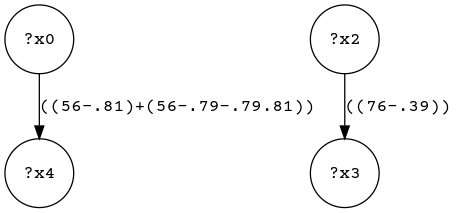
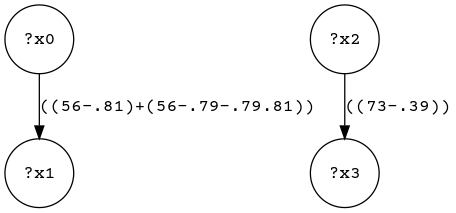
  digraph {
    fontname="Courier Prime"
    node [fontname="Courier Prime" shape=circle]
    edge [fontname="Courier Prime"]
    n1 [label="?x0"]
-   n2 [label="?x4"]
+   n2 [label="?x1"]
    n3 [label="?x2"]
    n4 [label="?x3"]
    n1 -> n2 [label="((56-.81)+(56-.79-.79.81))"]
-   n3 -> n4 [label="((76-.39))"]
+   n3 -> n4 [label="((73-.39))"]
  }
